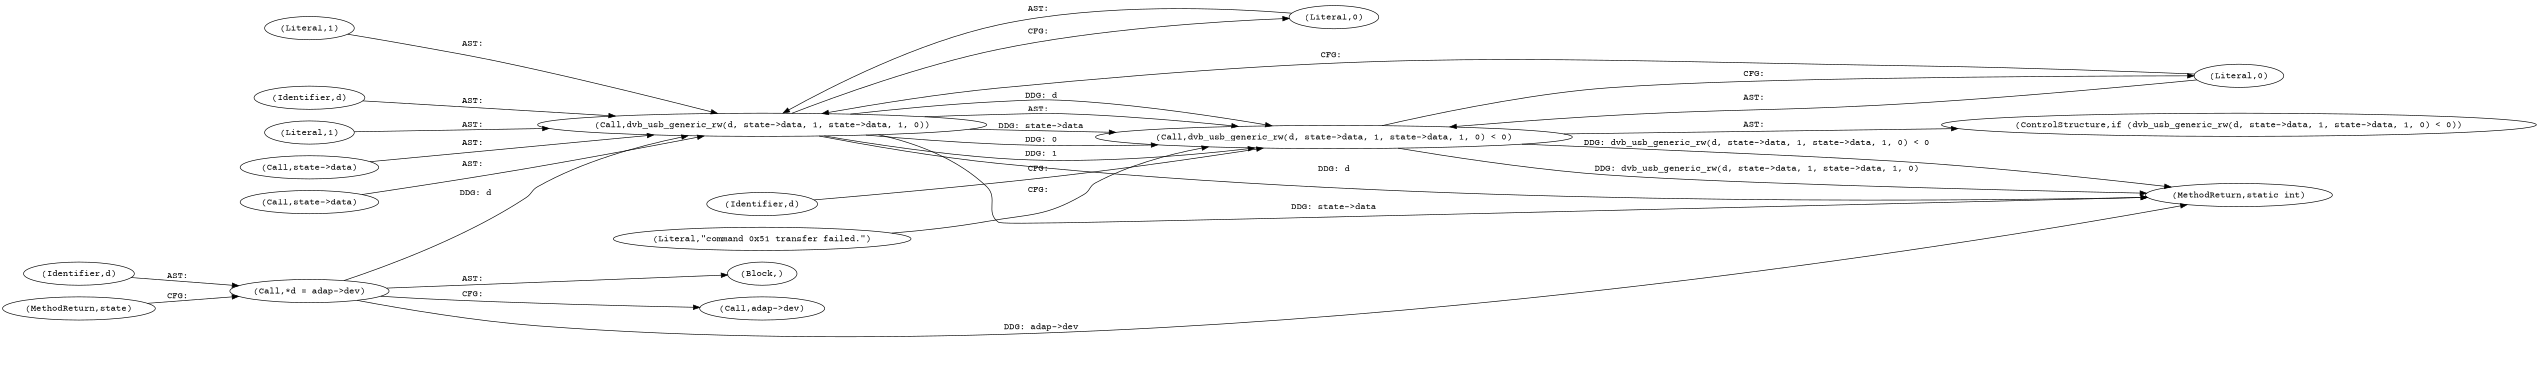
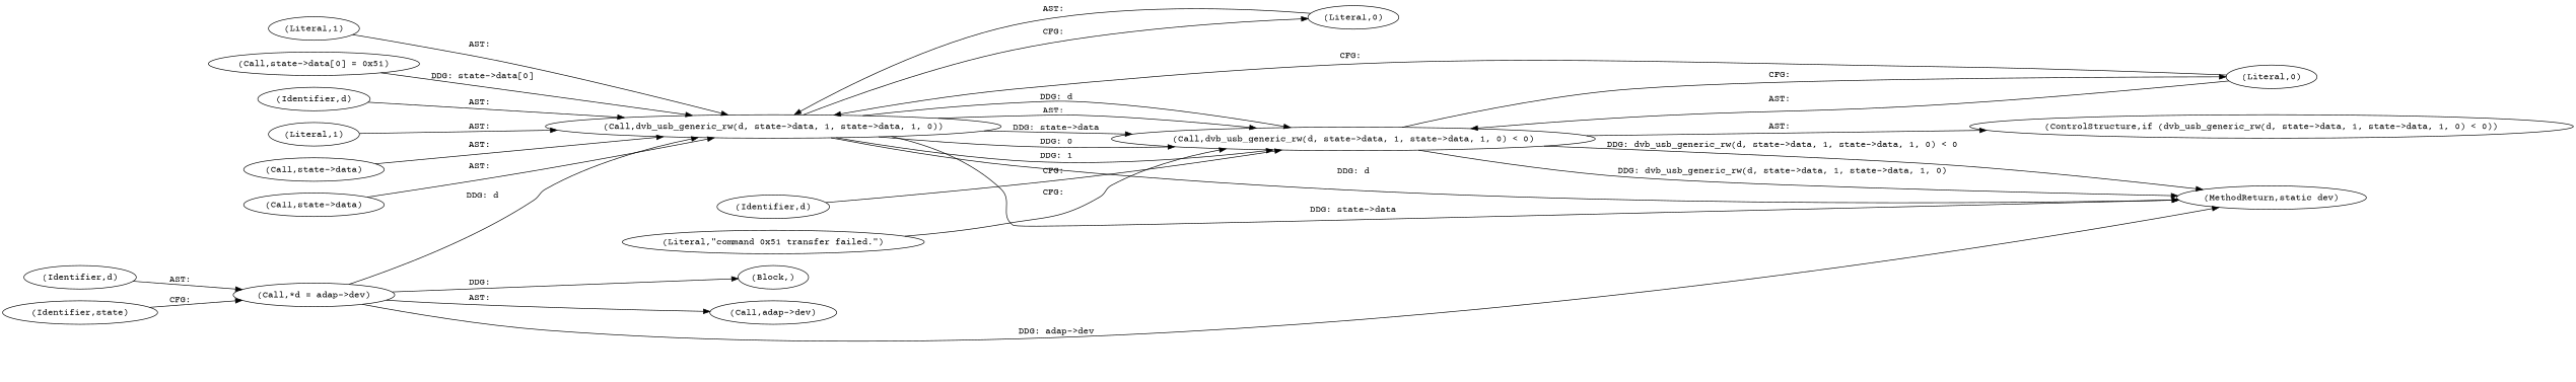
  digraph {
    fontname="Courier Prime"
    rankdir=LR
    node [fontname="Courier Prime"]
    edge [fontname="Courier Prime"]
    n1 [label="(Call,*d = adap->dev)"]
    n2 [label="(Call,dvb_usb_generic_rw(d, state->data, 1, state->data, 1, 0))"]
-   n3 [label="(MethodReturn,static int)"]
+   n3 [label="(MethodReturn,static dev)"]
    n4 [label="(Block,)"]
    n5 [label="(Call,adap->dev)"]
    n6 [label="(Call,dvb_usb_generic_rw(d, state->data, 1, state->data, 1, 0) < 0)"]
    n7 [label="(Literal,0)"]
    n8 [label="(Literal,0)"]
    n9 [label="(ControlStructure,if (dvb_usb_generic_rw(d, state->data, 1, state->data, 1, 0) < 0))"]
    n10 [label="(Identifier,d)"]
    n11 [label="(Literal,1)"]
    n12 [label="(Call,state->data)"]
    n13 [label="(Call,state->data)"]
    n14 [label="(Identifier,d)"]
    n15 [label="(Literal,1)"]
-   n17 [label="(MethodReturn,state)"]
+   n16 [label="(Call,state->data[0] = 0x51)"]
+   n17 [label="(Identifier,state)"]
    n18 [label="(Identifier,d)"]
    n19 [label="(Literal,\"command 0x51 transfer failed.\")"]
    n1 -> n2 [label="DDG: d"]
    n1 -> n3 [label="DDG: adap->dev"]
-   n1 -> n4 [label="AST: "]
-   n1 -> n5 [label="CFG: "]
+   n1 -> n4 [label="DDG: "]
+   n1 -> n5 [label="AST: "]
    n2 -> n3 [label="DDG: d"]
    n2 -> n3 [label="DDG: state->data"]
    n2 -> n6 [label="AST: "]
    n2 -> n6 [label="DDG: state->data"]
    n2 -> n6 [label="DDG: 0"]
    n2 -> n6 [label="DDG: 1"]
    n2 -> n6 [label="DDG: d"]
    n2 -> n7 [label="CFG: "]
    n6 -> n3 [label="DDG: dvb_usb_generic_rw(d, state->data, 1, state->data, 1, 0)"]
    n6 -> n3 [label="DDG: dvb_usb_generic_rw(d, state->data, 1, state->data, 1, 0) < 0"]
    n6 -> n8 [label="CFG: "]
    n6 -> n9 [label="AST: "]
    n7 -> n2 [label="AST: "]
    n8 -> n2 [label="CFG: "]
    n8 -> n6 [label="AST: "]
    n10 -> n2 [label="AST: "]
    n11 -> n2 [label="AST: "]
    n12 -> n2 [label="AST: "]
    n13 -> n2 [label="AST: "]
    n14 -> n1 [label="AST: "]
    n15 -> n2 [label="AST: "]
+   n16 -> n2 [label="DDG: state->data[0]"]
    n17 -> n1 [label="CFG: "]
    n18 -> n6 [label="CFG: "]
    n19 -> n6 [label="CFG: "]
  }
